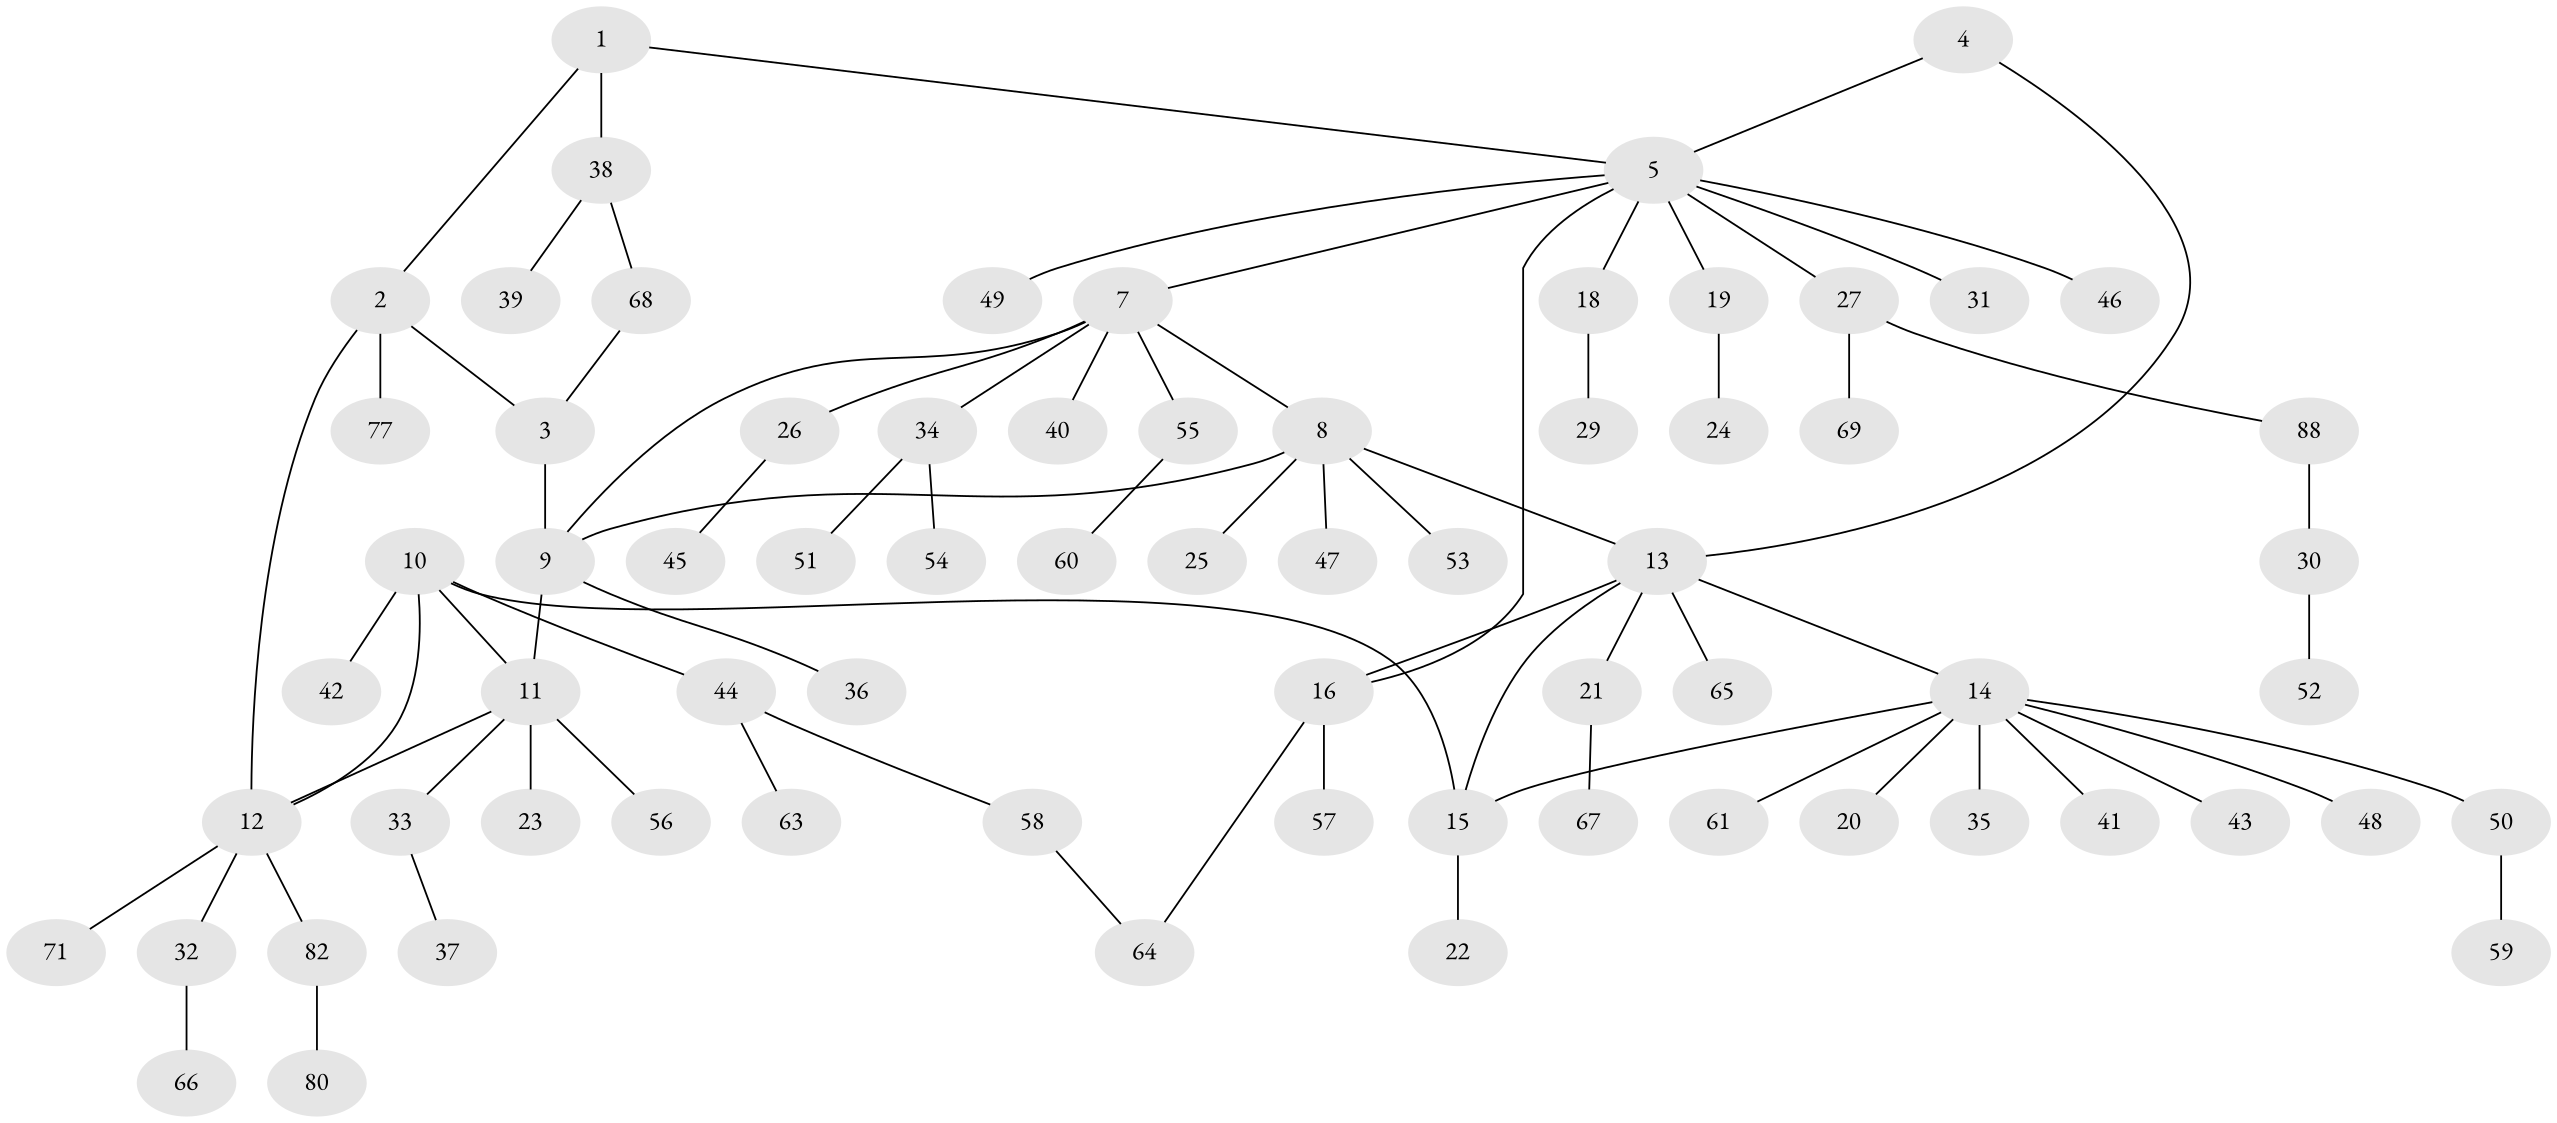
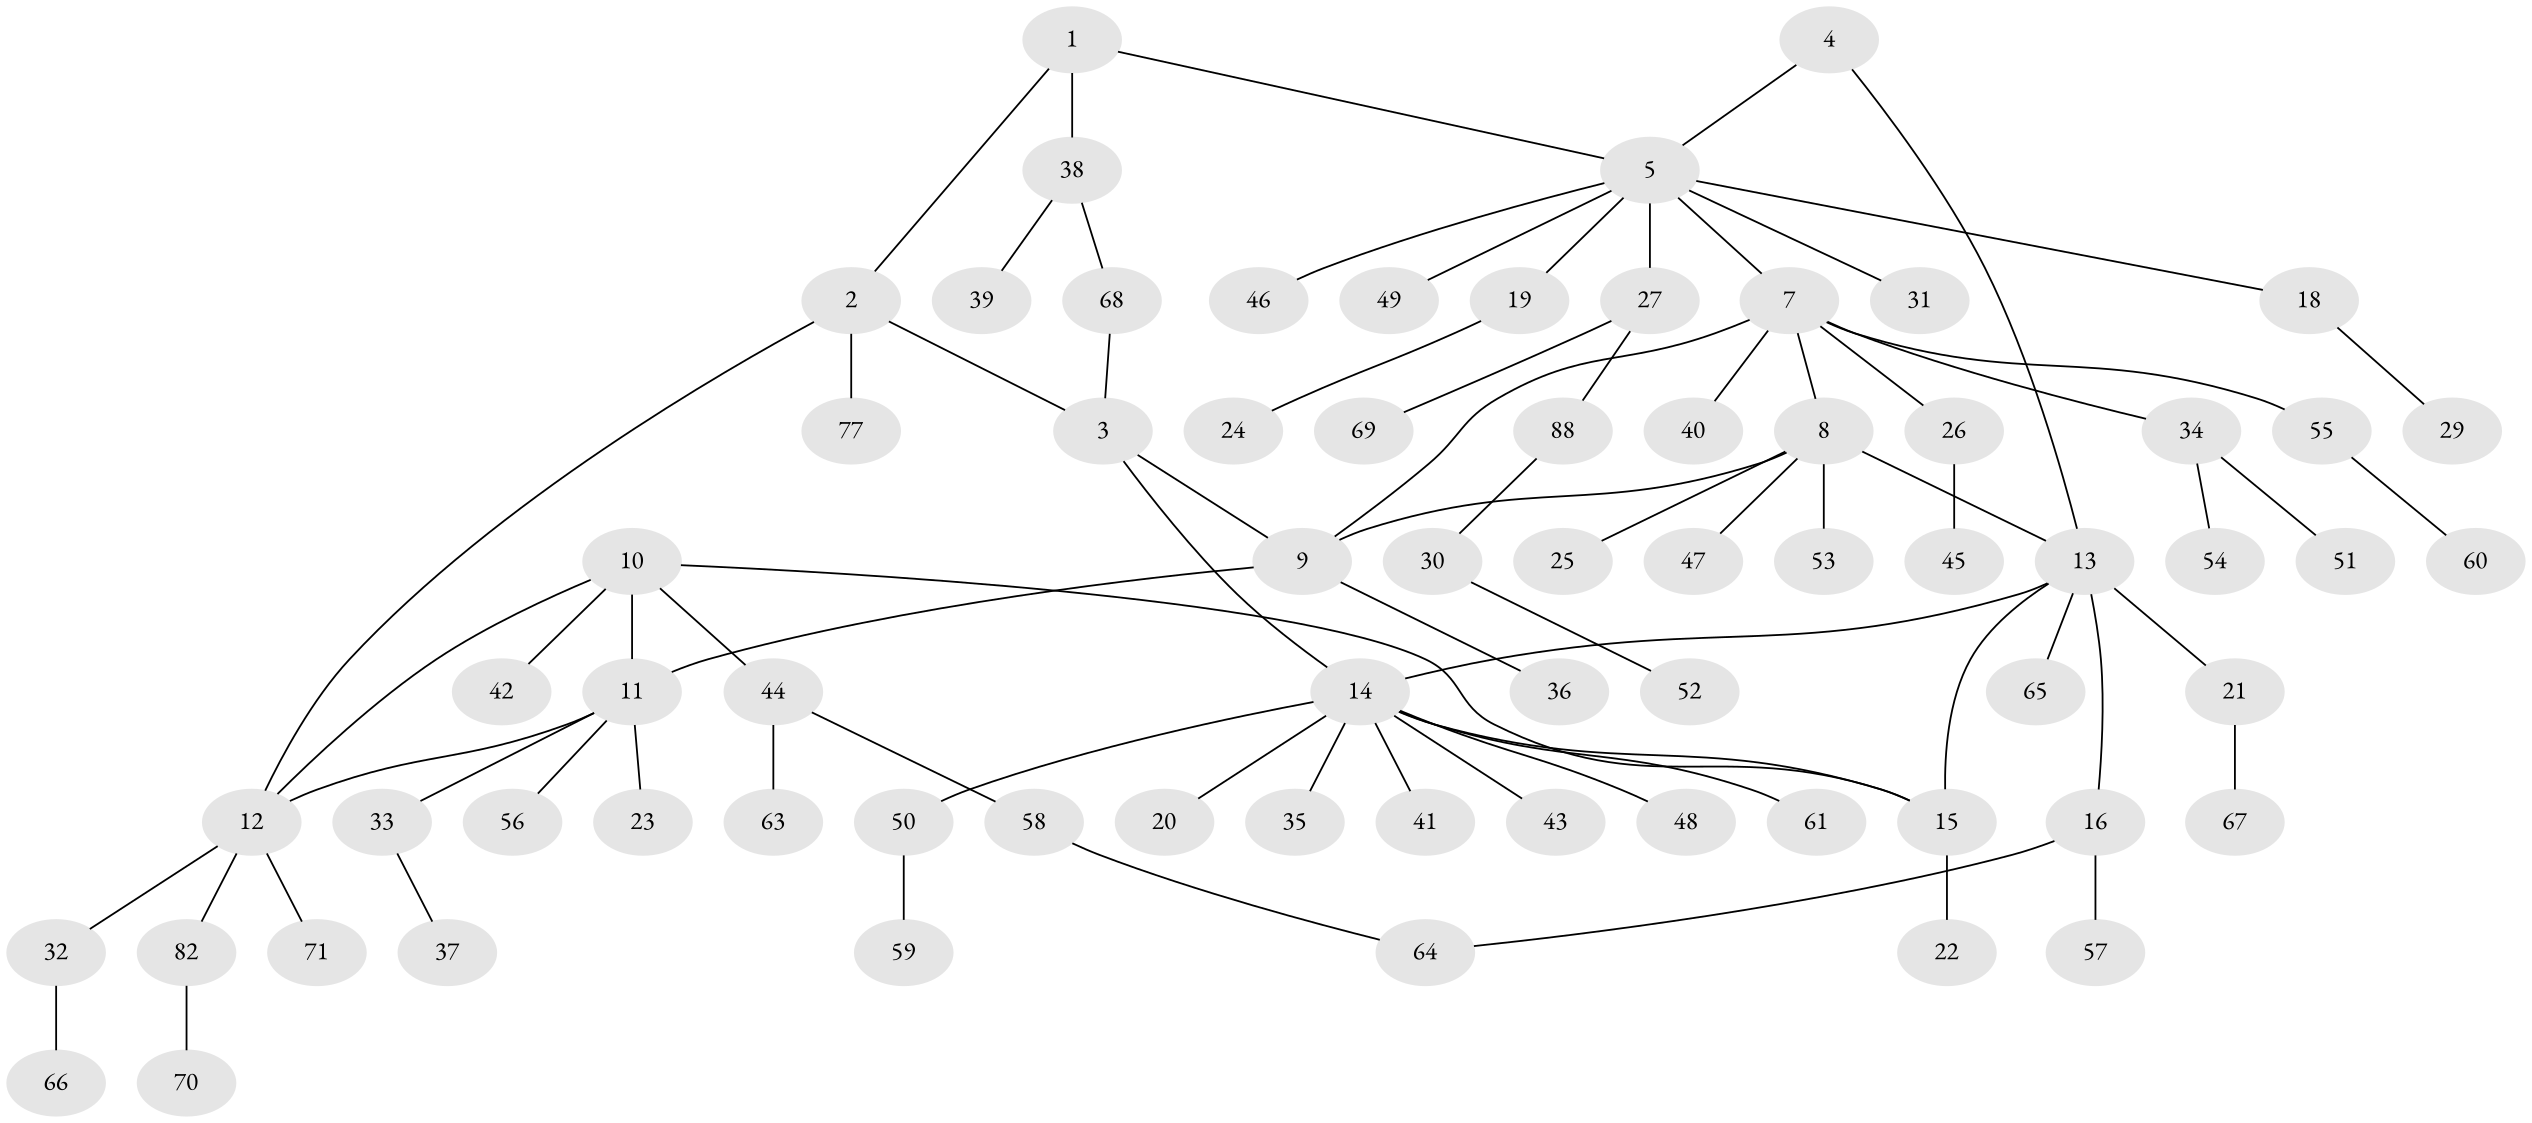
  graph {
    fontname="EB Garamond"
    node [color=gray90 fontname="EB Garamond" style=filled]
    edge [fontname="EB Garamond"]
    1
    2
    5
    38
    3
    12
    n7 [label=77]
    9
    14
    7
    16
    18
    19
    27
    31
    46
    49
    39
    68
    32
    n21 [label=82]
    71
    11
    36
    15
    20
    35
    41
    43
    48
    50
    61
    4
    13
    21
    65
    8
    26
    34
    40
    55
    57
    64
    29
    24
    n46 [label=88]
    69
    10
    42
    44
    25
    47
    53
    45
    51
    54
    60
    23
    33
    56
    22
    58
    63
    37
    66
-   70 [label=80]
+   70
    67
    59
    30
    52
    1 -- 2
    1 -- 5
    1 -- 38
    2 -- 3
    2 -- 12
    2 -- n7
    5 -- 7
-   5 -- 16
    5 -- 18
    5 -- 19
    5 -- 27
    5 -- 31
    5 -- 46
    5 -- 49
    38 -- 39
    38 -- 68
    3 -- 9
+   3 -- 14
    12 -- 32
    12 -- n21
    12 -- 71
    9 -- 11
    9 -- 36
    14 -- 15
    14 -- 20
    14 -- 35
    14 -- 41
    14 -- 43
    14 -- 48
    14 -- 50
    14 -- 61
    7 -- 9
    7 -- 8
    7 -- 26
    7 -- 34
    7 -- 40
    7 -- 55
    16 -- 57
    16 -- 64
    18 -- 29
    19 -- 24
    27 -- n46
    27 -- 69
    68 -- 3
    32 -- 66
    n21 -- 70
    11 -- 12
    11 -- 23
    11 -- 33
    11 -- 56
    15 -- 22
    50 -- 59
    4 -- 5
    4 -- 13
    13 -- 14
    13 -- 16
    13 -- 15
    13 -- 21
    13 -- 65
    21 -- 67
    8 -- 9
    8 -- 13
    8 -- 25
    8 -- 47
    8 -- 53
    26 -- 45
    34 -- 51
    34 -- 54
    55 -- 60
    n46 -- 30
    10 -- 12
    10 -- 11
    10 -- 15
    10 -- 42
    10 -- 44
    44 -- 58
    44 -- 63
    33 -- 37
    58 -- 64
    30 -- 52
  }
